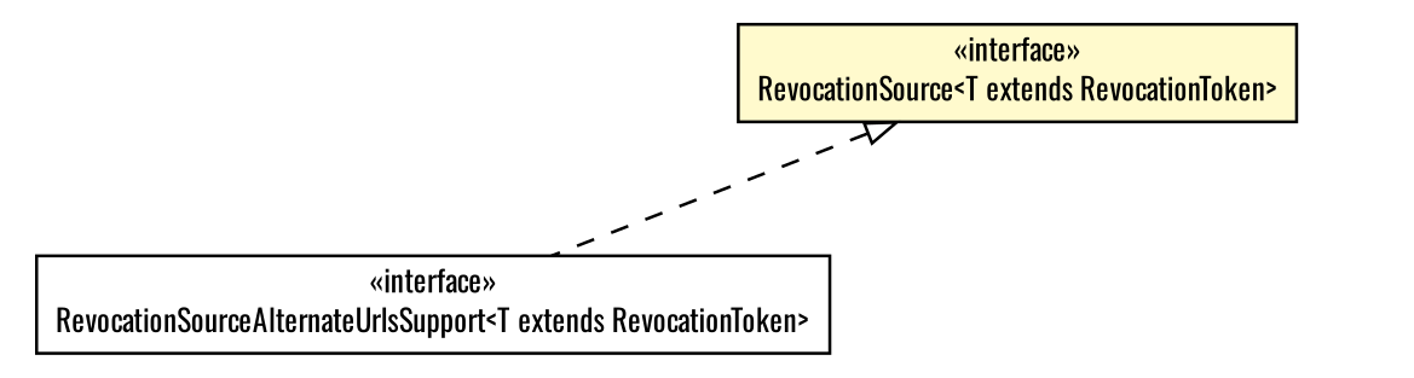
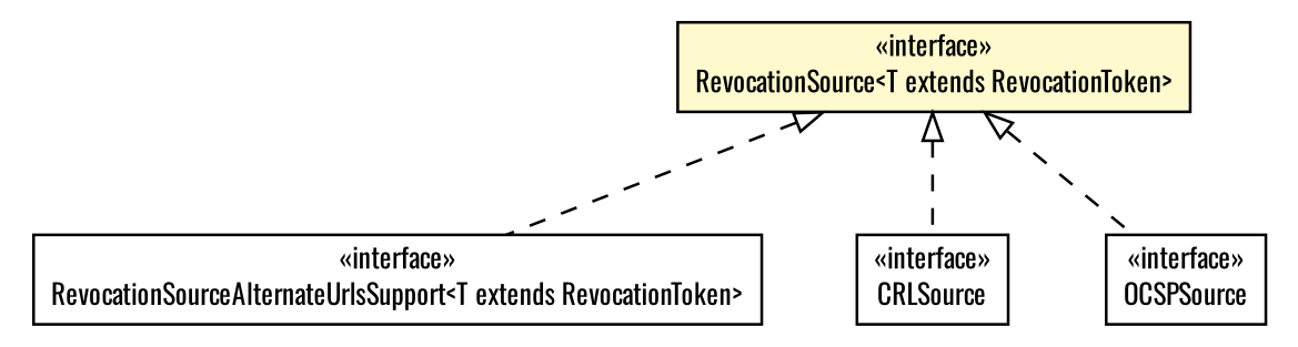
  digraph {
    fontname=Oswald
    nodesep=0.25
    ranksep=0.5
    node [fontcolor=black fontname=Oswald fontsize=10.0 shape=plaintext]
    edge [arrowtail=empty dir=back fontname=Oswald fontsize=10 headport=p labelfontname=arial labelfontsize=10 style=dashed tailport=p]
    n1 [label=<<table title="eu.europa.esig.dss.x509.RevocationSourceAlternateUrlsSupport" border="0" cellborder="1" cellspacing="0" cellpadding="2" port="p" href="./RevocationSourceAlternateUrlsSupport.html"> 		<tr><td><table border="0" cellspacing="0" cellpadding="1"> <tr><td align="center" balign="center"> &#171;interface&#187; </td></tr> <tr><td align="center" balign="center"> RevocationSourceAlternateUrlsSupport&lt;T extends RevocationToken&gt; </td></tr> 		</table></td></tr> 		</table>>]
    n2 [label=<<table title="eu.europa.esig.dss.x509.RevocationSource" border="0" cellborder="1" cellspacing="0" cellpadding="2" port="p" bgcolor="lemonChiffon" href="./RevocationSource.html"> 		<tr><td><table border="0" cellspacing="0" cellpadding="1"> <tr><td align="center" balign="center"> &#171;interface&#187; </td></tr> <tr><td align="center" balign="center"> RevocationSource&lt;T extends RevocationToken&gt; </td></tr> 		</table></td></tr> 		</table>>]
+   n3 [label=<<table title="eu.europa.esig.dss.x509.crl.CRLSource" border="0" cellborder="1" cellspacing="0" cellpadding="2" port="p" href="./crl/CRLSource.html"> 		<tr><td><table border="0" cellspacing="0" cellpadding="1"> <tr><td align="center" balign="center"> &#171;interface&#187; </td></tr> <tr><td align="center" balign="center"> CRLSource </td></tr> 		</table></td></tr> 		</table>>]
+   n4 [label=<<table title="eu.europa.esig.dss.x509.ocsp.OCSPSource" border="0" cellborder="1" cellspacing="0" cellpadding="2" port="p" href="./ocsp/OCSPSource.html"> 		<tr><td><table border="0" cellspacing="0" cellpadding="1"> <tr><td align="center" balign="center"> &#171;interface&#187; </td></tr> <tr><td align="center" balign="center"> OCSPSource </td></tr> 		</table></td></tr> 		</table>>]
    n2 -> n1
+   n2 -> n3
+   n2 -> n4
  }
